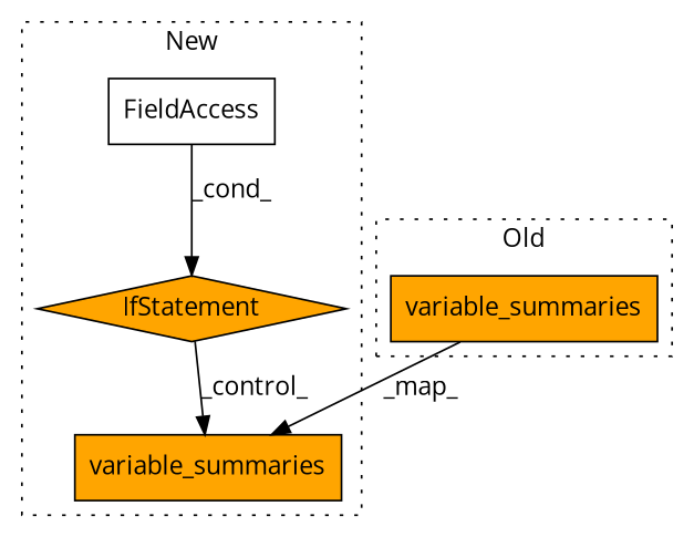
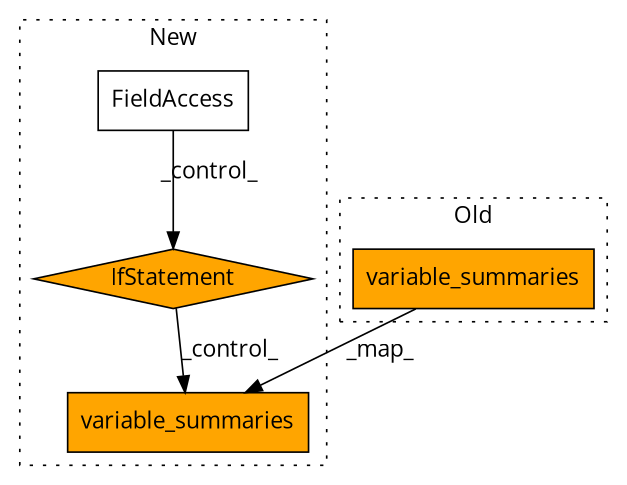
  digraph {
    fontname="Open Sans"
    node [a=32 l="19,1" shape=box style=filled fillcolor=orange fontname="Open Sans"]
    edge [fontname="Open Sans"]
    n1 [label=variable_summaries s="3812,3876"]
    n2 [a=25 l="4,2" label=IfStatement s="3787,3802" shape=diamond]
    n3 [a=22 l=11 label=FieldAccess s=3791 fillcolor=white]
    n4 [label=variable_summaries s="3821,3885"]
    subgraph cluster_1 {
      label=New
      style=dotted
      n1
      n2
      n3
    }
    subgraph cluster_2 {
      label=Old
      style=dotted
      n4
    }
    n2 -> n1 [label=_control_]
-   n3 -> n2 [label=_cond_]
+   n3 -> n2 [label=_control_]
    n4 -> n1 [label=_map_]
  }
